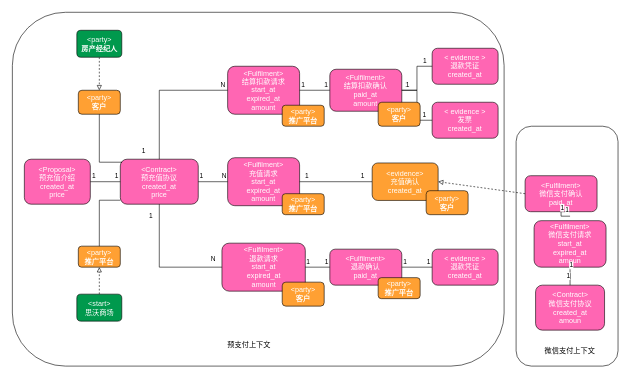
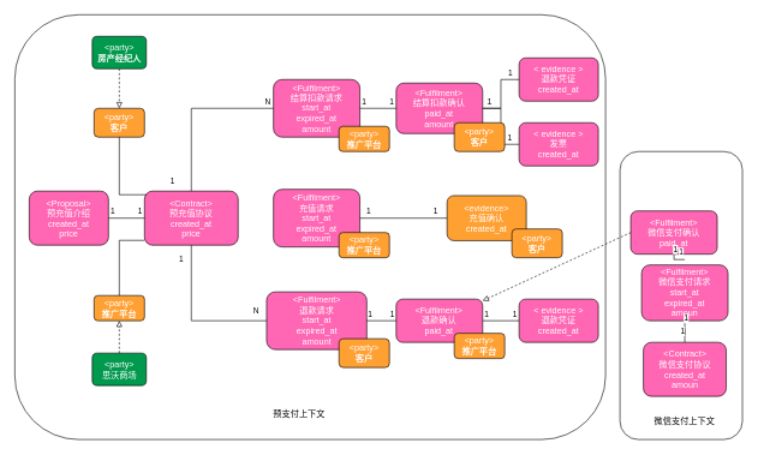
  <mxCell id="0" />
  <mxCell id="1" parent="0" />
  <mxCell id="2" value="" style="rounded=1;whiteSpace=wrap;html=1;" vertex="1" parent="1"><mxGeometry y="20" width="820" height="590" as="geometry" x="20" /></mxCell>
  <mxCell id="3" value="" style="rounded=1;whiteSpace=wrap;html=1;" vertex="1" parent="1"><mxGeometry x="860" y="210" width="170" height="400" as="geometry" /></mxCell>
  <mxCell id="4" value="&lt;font color=&quot;#ffffff&quot;&gt;&amp;lt;Proposal&amp;gt;&lt;br&gt;预充值介绍&lt;br&gt;created_at&lt;br&gt;price&lt;br&gt;&lt;/font&gt;" style="rounded=1;whiteSpace=wrap;html=1;fillColor=#FF66B3;noLabel=0;comic=0;recursiveResize=1;" vertex="1" parent="1"><mxGeometry x="40" y="265" width="110" height="75" as="geometry" /></mxCell>
  <mxCell id="5" value="&lt;font color=&quot;#ffffff&quot;&gt;&amp;lt;Contract&amp;gt;&lt;br&gt;预充值协议&lt;br&gt;created_at&lt;br&gt;price&lt;br&gt;&lt;/font&gt;" style="rounded=1;whiteSpace=wrap;html=1;fillColor=#FF66B3;noLabel=0;comic=0;recursiveResize=1;" vertex="1" parent="1"><mxGeometry x="200" y="265" width="130" height="75" as="geometry" /></mxCell>
  <mxCell id="6" style="edgeStyle=orthogonalEdgeStyle;rounded=0;orthogonalLoop=1;jettySize=auto;html=1;endArrow=none;endFill=0;" edge="1" parent="1" source="4" target="5"><mxGeometry relative="1" as="geometry"><mxPoint x="90" y="304.75" as="sourcePoint" /><mxPoint x="190" y="304.75" as="targetPoint" /></mxGeometry></mxCell>
  <mxCell id="7" value="1" style="edgeLabel;html=1;align=center;verticalAlign=middle;resizable=0;points=[];" vertex="1" connectable="0" parent="6"><mxGeometry x="-0.82" relative="1" as="geometry"><mxPoint y="-10" as="offset" /></mxGeometry></mxCell>
  <mxCell id="8" value="1" style="edgeLabel;html=1;align=center;verticalAlign=middle;resizable=0;points=[];" vertex="1" connectable="0" parent="6"><mxGeometry x="0.72" y="-1" relative="1" as="geometry"><mxPoint y="-11" as="offset" /></mxGeometry></mxCell>
  <mxCell id="9" value="&lt;font color=&quot;#ffffff&quot;&gt;&amp;lt;Fulfilment&amp;gt;&lt;br&gt;充值请求&lt;br&gt;start_at&lt;br&gt;&lt;/font&gt;&lt;font color=&quot;#ffffff&quot;&gt;expired_at&lt;br&gt;amount&lt;br&gt;&lt;/font&gt;" style="rounded=1;whiteSpace=wrap;html=1;fillColor=#FF66B3;noLabel=0;comic=0;recursiveResize=1;" vertex="1" parent="1"><mxGeometry x="379" y="262.5" width="120" height="80" as="geometry" /></mxCell>
- <mxCell id="10" style="edgeStyle=orthogonalEdgeStyle;rounded=0;orthogonalLoop=1;jettySize=auto;html=1;exitX=1;exitY=0.5;exitDx=0;exitDy=0;endArrow=none;endFill=0;" edge="1" parent="1" source="5" target="9"><mxGeometry relative="1" as="geometry"><mxPoint x="360" y="305" as="sourcePoint" /><mxPoint x="460" y="305" as="targetPoint" /></mxGeometry></mxCell>
- <mxCell id="11" value="1" style="edgeLabel;html=1;align=center;verticalAlign=middle;resizable=0;points=[];" vertex="1" connectable="0" parent="10"><mxGeometry x="-0.82" relative="1" as="geometry"><mxPoint y="-10" as="offset" /></mxGeometry></mxCell>
- <mxCell id="12" value="N" style="edgeLabel;html=1;align=center;verticalAlign=middle;resizable=0;points=[];" vertex="1" connectable="0" parent="10"><mxGeometry x="0.72" y="-1" relative="1" as="geometry"><mxPoint y="-11" as="offset" /></mxGeometry></mxCell>
  <mxCell id="13" style="edgeStyle=orthogonalEdgeStyle;rounded=0;orthogonalLoop=1;jettySize=auto;html=1;entryX=0;entryY=0.5;entryDx=0;entryDy=0;endArrow=none;endFill=0;" edge="1" parent="1" source="9" target="57"><mxGeometry relative="1" as="geometry"><mxPoint x="565" y="355" as="sourcePoint" /><mxPoint x="549.38" y="302.5" as="targetPoint" /></mxGeometry></mxCell>
  <mxCell id="14" value="1" style="edgeLabel;html=1;align=center;verticalAlign=middle;resizable=0;points=[];" vertex="1" connectable="0" parent="13"><mxGeometry x="-0.82" relative="1" as="geometry"><mxPoint y="-10" as="offset" /></mxGeometry></mxCell>
  <mxCell id="15" value="1" style="edgeLabel;html=1;align=center;verticalAlign=middle;resizable=0;points=[];" vertex="1" connectable="0" parent="13"><mxGeometry x="0.72" y="-1" relative="1" as="geometry"><mxPoint y="-11" as="offset" /></mxGeometry></mxCell>
  <mxCell id="16" value="&lt;font color=&quot;#ffffff&quot;&gt;&amp;lt;Fulfilment&amp;gt;&lt;br&gt;退款确认&lt;br&gt;paid_at&lt;br&gt;&lt;/font&gt;" style="rounded=1;whiteSpace=wrap;html=1;fillColor=#FF66B3;noLabel=0;comic=0;recursiveResize=1;" vertex="1" parent="1"><mxGeometry x="549.38" y="415" width="120" height="60" as="geometry" /></mxCell>
  <mxCell id="17" value="&lt;font color=&quot;#ffffff&quot;&gt;&amp;lt;Fulfilment&amp;gt;&lt;br&gt;退款请求&lt;br&gt;start_at&lt;br&gt;&lt;/font&gt;&lt;font color=&quot;#ffffff&quot;&gt;expired_at&lt;br&gt;amount&lt;br&gt;&lt;/font&gt;" style="rounded=1;whiteSpace=wrap;html=1;fillColor=#FF66B3;noLabel=0;comic=0;recursiveResize=1;" vertex="1" parent="1"><mxGeometry x="369.5" y="405" width="139" height="80" as="geometry" /></mxCell>
  <mxCell id="18" style="edgeStyle=orthogonalEdgeStyle;rounded=0;orthogonalLoop=1;jettySize=auto;html=1;entryX=0;entryY=0.5;entryDx=0;entryDy=0;endArrow=none;endFill=0;" edge="1" parent="1" source="17" target="16"><mxGeometry relative="1" as="geometry"><mxPoint x="292.86" y="520" as="sourcePoint" /><mxPoint x="292.86" y="620" as="targetPoint" /></mxGeometry></mxCell>
  <mxCell id="19" value="1" style="edgeLabel;html=1;align=center;verticalAlign=middle;resizable=0;points=[];" vertex="1" connectable="0" parent="18"><mxGeometry x="-0.82" relative="1" as="geometry"><mxPoint y="-10" as="offset" /></mxGeometry></mxCell>
  <mxCell id="20" value="1" style="edgeLabel;html=1;align=center;verticalAlign=middle;resizable=0;points=[];" vertex="1" connectable="0" parent="18"><mxGeometry x="0.72" y="-1" relative="1" as="geometry"><mxPoint y="-11" as="offset" /></mxGeometry></mxCell>
  <mxCell id="21" style="edgeStyle=orthogonalEdgeStyle;rounded=0;orthogonalLoop=1;jettySize=auto;html=1;exitX=0.5;exitY=1;exitDx=0;exitDy=0;entryX=0;entryY=0.5;entryDx=0;entryDy=0;endArrow=none;endFill=0;" edge="1" parent="1" source="5" target="17"><mxGeometry relative="1" as="geometry"><mxPoint x="285" y="355" as="sourcePoint" /><mxPoint x="285" y="455" as="targetPoint" /></mxGeometry></mxCell>
  <mxCell id="22" value="1" style="edgeLabel;html=1;align=center;verticalAlign=middle;resizable=0;points=[];" vertex="1" connectable="0" parent="21"><mxGeometry x="-0.82" relative="1" as="geometry"><mxPoint x="-15" y="-1" as="offset" /></mxGeometry></mxCell>
  <mxCell id="23" value="N" style="edgeLabel;html=1;align=center;verticalAlign=middle;resizable=0;points=[];" vertex="1" connectable="0" parent="21"><mxGeometry x="0.72" y="-1" relative="1" as="geometry"><mxPoint x="14" y="-16" as="offset" /></mxGeometry></mxCell>
  <mxCell id="24" value="&lt;font color=&quot;#ffffff&quot;&gt;&amp;lt;Fulfilment&amp;gt;&lt;br&gt;结算扣款确认&lt;br&gt;paid_at&lt;br&gt;amount&lt;br&gt;&lt;/font&gt;" style="rounded=1;whiteSpace=wrap;html=1;fillColor=#FF66B3;noLabel=0;comic=0;recursiveResize=1;" vertex="1" parent="1"><mxGeometry x="549.38" y="115" width="120" height="70" as="geometry" /></mxCell>
  <mxCell id="25" value="&lt;font color=&quot;#ffffff&quot;&gt;&amp;lt;Fulfilment&amp;gt;&lt;br&gt;结算扣款请求&lt;br&gt;start_at&lt;br&gt;&lt;/font&gt;&lt;font color=&quot;#ffffff&quot;&gt;expired_at&lt;br&gt;amount&lt;br&gt;&lt;/font&gt;" style="rounded=1;whiteSpace=wrap;html=1;fillColor=#FF66B3;noLabel=0;comic=0;recursiveResize=1;" vertex="1" parent="1"><mxGeometry x="379" y="110" width="120" height="80" as="geometry" /></mxCell>
  <mxCell id="26" style="edgeStyle=orthogonalEdgeStyle;rounded=0;orthogonalLoop=1;jettySize=auto;html=1;entryX=0;entryY=0.5;entryDx=0;entryDy=0;endArrow=none;endFill=0;" edge="1" parent="1" source="25" target="24"><mxGeometry relative="1" as="geometry"><mxPoint x="436.03" y="222.5" as="sourcePoint" /><mxPoint x="436.03" y="322.5" as="targetPoint" /></mxGeometry></mxCell>
  <mxCell id="27" value="1" style="edgeLabel;html=1;align=center;verticalAlign=middle;resizable=0;points=[];" vertex="1" connectable="0" parent="26"><mxGeometry x="-0.82" relative="1" as="geometry"><mxPoint y="-10" as="offset" /></mxGeometry></mxCell>
  <mxCell id="28" value="1" style="edgeLabel;html=1;align=center;verticalAlign=middle;resizable=0;points=[];" vertex="1" connectable="0" parent="26"><mxGeometry x="0.72" y="-1" relative="1" as="geometry"><mxPoint y="-11" as="offset" /></mxGeometry></mxCell>
  <mxCell id="29" value="" style="edgeStyle=orthogonalEdgeStyle;rounded=0;orthogonalLoop=1;jettySize=auto;html=1;exitX=0.5;exitY=0;exitDx=0;exitDy=0;endArrow=none;endFill=0;entryX=0;entryY=0.5;entryDx=0;entryDy=0;" edge="1" parent="1" source="5" target="25"><mxGeometry relative="1" as="geometry"><mxPoint x="265" y="175" as="sourcePoint" /><mxPoint x="265" y="175" as="targetPoint" /></mxGeometry></mxCell>
  <mxCell id="30" value="1" style="edgeLabel;html=1;align=center;verticalAlign=middle;resizable=0;points=[];" vertex="1" connectable="0" parent="29"><mxGeometry x="0.154" y="3" relative="1" as="geometry"><mxPoint x="-44" y="103" as="offset" /></mxGeometry></mxCell>
  <mxCell id="31" value="N" style="edgeLabel;html=1;align=center;verticalAlign=middle;resizable=0;points=[];" vertex="1" connectable="0" parent="29"><mxGeometry x="0.154" relative="1" as="geometry"><mxPoint x="88" y="-10" as="offset" /></mxGeometry></mxCell>
  <mxCell id="32" value="&lt;font color=&quot;#ffffff&quot;&gt;&amp;lt;&lt;/font&gt;&lt;span style=&quot;color: rgb(255, 255, 255);&quot;&gt;&amp;nbsp;evidence&amp;nbsp;&lt;/span&gt;&lt;font color=&quot;#ffffff&quot;&gt;&amp;gt;&lt;br&gt;退款凭证&lt;br&gt;&lt;/font&gt;&lt;span style=&quot;color: rgb(255, 255, 255);&quot;&gt;created_at&lt;/span&gt;&lt;font color=&quot;#ffffff&quot;&gt;&lt;br&gt;&lt;/font&gt;" style="rounded=1;whiteSpace=wrap;html=1;fillColor=#FF66B3;noLabel=0;comic=0;recursiveResize=1;" vertex="1" parent="1"><mxGeometry x="720" y="415" width="110" height="60" as="geometry" /></mxCell>
  <mxCell id="33" style="edgeStyle=orthogonalEdgeStyle;rounded=0;orthogonalLoop=1;jettySize=auto;html=1;exitX=1;exitY=0.5;exitDx=0;exitDy=0;endArrow=none;endFill=0;entryX=0;entryY=0.5;entryDx=0;entryDy=0;" edge="1" parent="1" source="16" target="32"><mxGeometry relative="1" as="geometry"><mxPoint x="669.38" y="445" as="sourcePoint" /><mxPoint x="700" y="445" as="targetPoint" /></mxGeometry></mxCell>
  <mxCell id="34" value="1" style="edgeLabel;html=1;align=center;verticalAlign=middle;resizable=0;points=[];" vertex="1" connectable="0" parent="33"><mxGeometry x="-0.82" relative="1" as="geometry"><mxPoint y="-10" as="offset" /></mxGeometry></mxCell>
  <mxCell id="35" value="1" style="edgeLabel;html=1;align=center;verticalAlign=middle;resizable=0;points=[];" vertex="1" connectable="0" parent="33"><mxGeometry x="0.72" y="-1" relative="1" as="geometry"><mxPoint y="-11" as="offset" /></mxGeometry></mxCell>
  <mxCell id="36" value="&lt;font color=&quot;#ffffff&quot;&gt;&amp;lt;&lt;/font&gt;&lt;span style=&quot;color: rgb(255, 255, 255);&quot;&gt;&amp;nbsp;evidence&amp;nbsp;&lt;/span&gt;&lt;font color=&quot;#ffffff&quot;&gt;&amp;gt;&lt;br&gt;退款凭证&lt;br&gt;&lt;/font&gt;&lt;span style=&quot;color: rgb(255, 255, 255);&quot;&gt;created_at&lt;/span&gt;&lt;font color=&quot;#ffffff&quot;&gt;&lt;br&gt;&lt;/font&gt;" style="rounded=1;whiteSpace=wrap;html=1;fillColor=#FF66B3;noLabel=0;comic=0;recursiveResize=1;" vertex="1" parent="1"><mxGeometry x="720" y="80" width="110" height="60" as="geometry" /></mxCell>
  <mxCell id="37" style="edgeStyle=orthogonalEdgeStyle;rounded=0;orthogonalLoop=1;jettySize=auto;html=1;exitX=1;exitY=0.5;exitDx=0;exitDy=0;endArrow=none;endFill=0;entryX=0;entryY=0.5;entryDx=0;entryDy=0;" edge="1" parent="1" source="24" target="36"><mxGeometry relative="1" as="geometry"><mxPoint x="669.38" y="150" as="sourcePoint" /><mxPoint x="680" y="150" as="targetPoint" /></mxGeometry></mxCell>
  <mxCell id="38" value="1" style="edgeLabel;html=1;align=center;verticalAlign=middle;resizable=0;points=[];" vertex="1" connectable="0" parent="37"><mxGeometry x="-0.82" relative="1" as="geometry"><mxPoint y="-10" as="offset" /></mxGeometry></mxCell>
  <mxCell id="39" value="1" style="edgeLabel;html=1;align=center;verticalAlign=middle;resizable=0;points=[];" vertex="1" connectable="0" parent="37"><mxGeometry x="0.72" y="-1" relative="1" as="geometry"><mxPoint y="-11" as="offset" /></mxGeometry></mxCell>
  <mxCell id="40" value="&lt;font color=&quot;#ffffff&quot;&gt;&amp;lt;&lt;/font&gt;&lt;span style=&quot;color: rgb(255, 255, 255);&quot;&gt;&amp;nbsp;evidence&amp;nbsp;&lt;/span&gt;&lt;font color=&quot;#ffffff&quot;&gt;&amp;gt;&lt;br&gt;发票&lt;br&gt;&lt;/font&gt;&lt;span style=&quot;color: rgb(255, 255, 255);&quot;&gt;created_at&lt;/span&gt;&lt;font color=&quot;#ffffff&quot;&gt;&lt;br&gt;&lt;/font&gt;" style="rounded=1;whiteSpace=wrap;html=1;fillColor=#FF66B3;noLabel=0;comic=0;recursiveResize=1;" vertex="1" parent="1"><mxGeometry x="720" y="170" width="110" height="60" as="geometry" /></mxCell>
  <mxCell id="41" style="edgeStyle=orthogonalEdgeStyle;rounded=0;orthogonalLoop=1;jettySize=auto;html=1;exitX=1;exitY=0.5;exitDx=0;exitDy=0;endArrow=none;endFill=0;" edge="1" parent="1" source="24" target="40"><mxGeometry relative="1" as="geometry"><mxPoint x="500" y="160" as="sourcePoint" /><mxPoint x="600" y="160" as="targetPoint" /></mxGeometry></mxCell>
  <mxCell id="42" value="1" style="edgeLabel;html=1;align=center;verticalAlign=middle;resizable=0;points=[];" vertex="1" connectable="0" parent="41"><mxGeometry x="-0.82" relative="1" as="geometry"><mxPoint y="-10" as="offset" /></mxGeometry></mxCell>
  <mxCell id="43" value="1" style="edgeLabel;html=1;align=center;verticalAlign=middle;resizable=0;points=[];" vertex="1" connectable="0" parent="41"><mxGeometry x="0.72" y="-1" relative="1" as="geometry"><mxPoint y="-11" as="offset" /></mxGeometry></mxCell>
  <mxCell id="44" value="&lt;span style=&quot;color: rgb(255, 255, 255);&quot;&gt;&amp;lt;party&amp;gt;&lt;/span&gt;&lt;br style=&quot;color: rgb(255, 255, 255);&quot;&gt;&lt;b style=&quot;color: rgb(255, 255, 255);&quot;&gt;推广平台&lt;/b&gt;&lt;font color=&quot;#ffffff&quot;&gt;&lt;br&gt;&lt;/font&gt;" style="rounded=1;whiteSpace=wrap;html=1;noLabel=0;comic=0;recursiveResize=1;fillColor=#FFA033;" vertex="1" parent="1"><mxGeometry x="470" y="175" width="70" height="35" as="geometry" /></mxCell>
  <mxCell id="45" value="&lt;span style=&quot;color: rgb(255, 255, 255);&quot;&gt;&amp;lt;party&amp;gt;&lt;/span&gt;&lt;br style=&quot;color: rgb(255, 255, 255);&quot;&gt;&lt;b style=&quot;color: rgb(255, 255, 255);&quot;&gt;客户&lt;/b&gt;&lt;font color=&quot;#ffffff&quot;&gt;&lt;br&gt;&lt;/font&gt;" style="rounded=1;whiteSpace=wrap;html=1;noLabel=0;comic=0;recursiveResize=1;fillColor=#FFA033;" vertex="1" parent="1"><mxGeometry x="470" y="470" width="70" height="40" as="geometry" /></mxCell>
  <mxCell id="46" value="&lt;span style=&quot;color: rgb(255, 255, 255);&quot;&gt;&amp;lt;party&amp;gt;&lt;/span&gt;&lt;br style=&quot;color: rgb(255, 255, 255);&quot;&gt;&lt;b style=&quot;color: rgb(255, 255, 255);&quot;&gt;客户&lt;/b&gt;&lt;font color=&quot;#ffffff&quot;&gt;&lt;br&gt;&lt;/font&gt;" style="rounded=1;whiteSpace=wrap;html=1;noLabel=0;comic=0;recursiveResize=1;fillColor=#FFA033;" vertex="1" parent="1"><mxGeometry x="630" y="170" width="70" height="40" as="geometry" /></mxCell>
  <mxCell id="47" value="&lt;span style=&quot;color: rgb(255, 255, 255);&quot;&gt;&amp;lt;party&amp;gt;&lt;/span&gt;&lt;br style=&quot;color: rgb(255, 255, 255);&quot;&gt;&lt;b style=&quot;color: rgb(255, 255, 255);&quot;&gt;推广平台&lt;/b&gt;&lt;font color=&quot;#ffffff&quot;&gt;&lt;br&gt;&lt;/font&gt;" style="rounded=1;whiteSpace=wrap;html=1;noLabel=0;comic=0;recursiveResize=1;fillColor=#FFA033;" vertex="1" parent="1"><mxGeometry x="630" y="462.5" width="70" height="35" as="geometry" /></mxCell>
  <mxCell id="48" value="&lt;span style=&quot;color: rgb(255, 255, 255);&quot;&gt;&amp;lt;party&amp;gt;&lt;/span&gt;&lt;br style=&quot;color: rgb(255, 255, 255);&quot;&gt;&lt;b style=&quot;color: rgb(255, 255, 255);&quot;&gt;推广平台&lt;/b&gt;&lt;font color=&quot;#ffffff&quot;&gt;&lt;br&gt;&lt;/font&gt;" style="rounded=1;whiteSpace=wrap;html=1;noLabel=0;comic=0;recursiveResize=1;fillColor=#FFA033;" vertex="1" parent="1"><mxGeometry x="470" y="322.5" width="70" height="35" as="geometry" /></mxCell>
  <mxCell id="49" value="&lt;font color=&quot;#ffffff&quot;&gt;&amp;lt;party&amp;gt;&lt;br&gt;&lt;b&gt;推广平台&lt;/b&gt;&lt;br&gt;&lt;/font&gt;" style="rounded=1;whiteSpace=wrap;html=1;noLabel=0;comic=0;recursiveResize=1;fillColor=#FFA033;" vertex="1" parent="1"><mxGeometry x="130" y="410" width="70" height="35" as="geometry" /></mxCell>
  <mxCell id="50" value="&lt;font color=&quot;#ffffff&quot;&gt;&amp;lt;party&amp;gt;&lt;br&gt;&lt;b&gt;客户&lt;/b&gt;&lt;br&gt;&lt;/font&gt;" style="rounded=1;whiteSpace=wrap;html=1;noLabel=0;comic=0;recursiveResize=1;fillColor=#FFA033;" vertex="1" parent="1"><mxGeometry x="130" y="150" width="70" height="40" as="geometry" /></mxCell>
- <mxCell id="51" value="&lt;font color=&quot;#ffffff&quot;&gt;&amp;lt;start&amp;gt;&lt;br&gt;思沃商场&lt;br&gt;&lt;/font&gt;" style="rounded=1;whiteSpace=wrap;html=1;noLabel=0;comic=0;recursiveResize=1;fillColor=#00994D;" vertex="1" parent="1"><mxGeometry x="127.5" y="490" width="75" height="45" as="geometry" /></mxCell>
+ <mxCell id="51" value="&lt;font color=&quot;#ffffff&quot;&gt;&amp;lt;party&amp;gt;&lt;br&gt;思沃商场&lt;br&gt;&lt;/font&gt;" style="rounded=1;whiteSpace=wrap;html=1;noLabel=0;comic=0;recursiveResize=1;fillColor=#00994D;" vertex="1" parent="1"><mxGeometry x="127.5" y="490" width="75" height="45" as="geometry" /></mxCell>
  <mxCell id="52" style="edgeStyle=none;rounded=0;orthogonalLoop=1;jettySize=auto;html=1;exitX=0.5;exitY=0;exitDx=0;exitDy=0;endArrow=block;endFill=0;dashed=1;entryX=0.5;entryY=1;entryDx=0;entryDy=0;" edge="1" parent="1" source="51" target="49"><mxGeometry relative="1" as="geometry"><mxPoint x="162.5" y="420" as="sourcePoint" /><mxPoint x="163" y="450" as="targetPoint" /></mxGeometry></mxCell>
  <mxCell id="53" style="edgeStyle=none;rounded=0;orthogonalLoop=1;jettySize=auto;html=1;exitX=0.5;exitY=1;exitDx=0;exitDy=0;endArrow=block;endFill=0;dashed=1;" edge="1" parent="1" source="54" target="50"><mxGeometry relative="1" as="geometry"><mxPoint x="160" y="100" as="sourcePoint" /><mxPoint x="230" y="100" as="targetPoint" /></mxGeometry></mxCell>
  <mxCell id="54" value="&lt;font color=&quot;#ffffff&quot;&gt;&amp;lt;party&amp;gt;&lt;br&gt;&lt;/font&gt;&lt;b style=&quot;color: rgb(255, 255, 255);&quot;&gt;房产经纪人&lt;/b&gt;&lt;font color=&quot;#ffffff&quot;&gt;&lt;br&gt;&lt;/font&gt;" style="rounded=1;whiteSpace=wrap;html=1;noLabel=0;comic=0;recursiveResize=1;fillColor=#00994D;" vertex="1" parent="1"><mxGeometry x="127.5" y="50" width="75" height="45" as="geometry" /></mxCell>
  <mxCell id="55" style="edgeStyle=orthogonalEdgeStyle;rounded=0;orthogonalLoop=1;jettySize=auto;html=1;exitX=0.5;exitY=1;exitDx=0;exitDy=0;entryX=0.015;entryY=0.085;entryDx=0;entryDy=0;endArrow=none;endFill=0;entryPerimeter=0;" edge="1" parent="1" source="50" target="5"><mxGeometry relative="1" as="geometry"><mxPoint x="165" y="190" as="sourcePoint" /><mxPoint x="165" y="290" as="targetPoint" /><Array as="points"><mxPoint x="165" y="270" /><mxPoint x="202" y="270" /></Array></mxGeometry></mxCell>
  <mxCell id="56" style="edgeStyle=orthogonalEdgeStyle;rounded=0;orthogonalLoop=1;jettySize=auto;html=1;exitX=0.5;exitY=0;exitDx=0;exitDy=0;endArrow=none;endFill=0;entryX=-0.001;entryY=0.912;entryDx=0;entryDy=0;entryPerimeter=0;" edge="1" parent="1" source="49" target="5"><mxGeometry relative="1" as="geometry"><mxPoint x="165" y="310" as="sourcePoint" /><mxPoint x="170" y="340" as="targetPoint" /></mxGeometry></mxCell>
  <mxCell id="57" value="&lt;font color=&quot;#ffffff&quot;&gt;&amp;lt;evidence&amp;gt;&lt;br&gt;&lt;/font&gt;&lt;span style=&quot;color: rgb(255, 255, 255);&quot;&gt;充值确认&lt;/span&gt;&lt;font color=&quot;#ffffff&quot;&gt;&lt;br&gt;created_at&lt;br&gt;&lt;/font&gt;" style="rounded=1;whiteSpace=wrap;html=1;noLabel=0;comic=0;recursiveResize=1;fillColor=#FFA033;" vertex="1" parent="1"><mxGeometry x="620" y="271.25" width="110" height="62.5" as="geometry" /></mxCell>
  <mxCell id="58" value="&lt;font color=&quot;#ffffff&quot;&gt;&amp;lt;Fulfilment&amp;gt;&lt;br&gt;微信支付确认&lt;br&gt;paid_at&lt;br&gt;&lt;/font&gt;" style="rounded=1;whiteSpace=wrap;html=1;fillColor=#FF66B3;noLabel=0;comic=0;recursiveResize=1;" vertex="1" parent="1"><mxGeometry x="875" y="292.5" width="120" height="60" as="geometry" /></mxCell>
  <mxCell id="59" value="&lt;font color=&quot;#ffffff&quot;&gt;&amp;lt;Fulfilment&amp;gt;&lt;br&gt;微信支付请求&lt;br&gt;&lt;/font&gt;&lt;font color=&quot;#ffffff&quot;&gt;start_at&lt;br&gt;&lt;/font&gt;&lt;font color=&quot;#ffffff&quot;&gt;expired_at&lt;br&gt;amoun&lt;/font&gt;&lt;font color=&quot;#ffffff&quot;&gt;&lt;br&gt;&lt;/font&gt;" style="rounded=1;whiteSpace=wrap;html=1;fillColor=#FF66B3;noLabel=0;comic=0;recursiveResize=1;" vertex="1" parent="1"><mxGeometry x="890" y="367.5" width="120" height="77.5" as="geometry" /></mxCell>
  <mxCell id="60" style="edgeStyle=orthogonalEdgeStyle;rounded=0;orthogonalLoop=1;jettySize=auto;html=1;entryX=0.5;entryY=1;entryDx=0;entryDy=0;endArrow=none;endFill=0;" edge="1" parent="1" target="58"><mxGeometry relative="1" as="geometry"><mxPoint x="950" y="360" as="sourcePoint" /><mxPoint x="940" y="303.75" as="targetPoint" /></mxGeometry></mxCell>
  <mxCell id="61" value="1" style="edgeLabel;html=1;align=center;verticalAlign=middle;resizable=0;points=[];" vertex="1" connectable="0" parent="60"><mxGeometry x="-0.82" relative="1" as="geometry"><mxPoint x="-4" y="-11" as="offset" /></mxGeometry></mxCell>
  <mxCell id="62" value="1" style="edgeLabel;html=1;align=center;verticalAlign=middle;resizable=0;points=[];" vertex="1" connectable="0" parent="60"><mxGeometry x="0.72" y="-1" relative="1" as="geometry"><mxPoint y="-11" as="offset" /></mxGeometry></mxCell>
- <mxCell id="63" style="edgeStyle=none;rounded=0;orthogonalLoop=1;jettySize=auto;html=1;exitX=0;exitY=0.5;exitDx=0;exitDy=0;endArrow=block;endFill=0;dashed=1;entryX=1;entryY=0.5;entryDx=0;entryDy=0;" edge="1" parent="1" source="58" target="57"><mxGeometry relative="1" as="geometry"><mxPoint x="990" y="300" as="sourcePoint" /><mxPoint x="1060" y="300" as="targetPoint" /></mxGeometry></mxCell>
+ <mxCell id="63" style="edgeStyle=none;rounded=0;orthogonalLoop=1;jettySize=auto;html=1;exitX=0;exitY=0.5;exitDx=0;exitDy=0;endArrow=block;endFill=0;dashed=1;" edge="1" parent="1" source="58" target="16"><mxGeometry relative="1" as="geometry"><mxPoint x="990" y="300" as="sourcePoint" /><mxPoint x="1060" y="300" as="targetPoint" /></mxGeometry></mxCell>
  <mxCell id="64" value="&lt;font color=&quot;#ffffff&quot;&gt;&amp;lt;Contract&amp;gt;&lt;br&gt;微信支付协议&lt;br&gt;created_at&lt;br&gt;amoun&lt;br&gt;&lt;/font&gt;" style="rounded=1;whiteSpace=wrap;html=1;fillColor=#FF66B3;noLabel=0;comic=0;recursiveResize=1;" vertex="1" parent="1"><mxGeometry x="892.5" y="475" width="115" height="75" as="geometry" /></mxCell>
  <mxCell id="65" style="edgeStyle=orthogonalEdgeStyle;rounded=0;orthogonalLoop=1;jettySize=auto;html=1;endArrow=none;endFill=0;" edge="1" parent="1" source="64" target="59"><mxGeometry relative="1" as="geometry"><mxPoint x="1060" y="312.5" as="sourcePoint" /><mxPoint x="1020" y="312.5" as="targetPoint" /></mxGeometry></mxCell>
  <mxCell id="66" value="1" style="edgeLabel;html=1;align=center;verticalAlign=middle;resizable=0;points=[];" vertex="1" connectable="0" parent="65"><mxGeometry x="-0.82" relative="1" as="geometry"><mxPoint x="-4" y="-11" as="offset" /></mxGeometry></mxCell>
  <mxCell id="67" value="1" style="edgeLabel;html=1;align=center;verticalAlign=middle;resizable=0;points=[];" vertex="1" connectable="0" parent="65"><mxGeometry x="0.72" y="-1" relative="1" as="geometry"><mxPoint y="-11" as="offset" /></mxGeometry></mxCell>
  <mxCell id="68" value="&lt;span style=&quot;color: rgb(255, 255, 255);&quot;&gt;&amp;lt;party&amp;gt;&lt;/span&gt;&lt;br style=&quot;color: rgb(255, 255, 255);&quot;&gt;&lt;b style=&quot;color: rgb(255, 255, 255);&quot;&gt;客户&lt;/b&gt;&lt;font color=&quot;#ffffff&quot;&gt;&lt;br&gt;&lt;/font&gt;" style="rounded=1;whiteSpace=wrap;html=1;noLabel=0;comic=0;recursiveResize=1;fillColor=#FFA033;" vertex="1" parent="1"><mxGeometry x="710" y="317.5" width="70" height="40" as="geometry" /></mxCell>
  <mxCell id="69" value="微信支付上下文" style="text;html=1;strokeColor=none;fillColor=none;align=center;verticalAlign=middle;whiteSpace=wrap;rounded=0;" vertex="1" parent="1"><mxGeometry x="900" y="570" width="100" height="30" as="geometry" /></mxCell>
  <mxCell id="70" value="预支付上下文" style="text;html=1;strokeColor=none;fillColor=none;align=center;verticalAlign=middle;whiteSpace=wrap;rounded=0;" vertex="1" parent="1"><mxGeometry x="369.5" y="560" width="90" height="30" as="geometry" /></mxCell>
